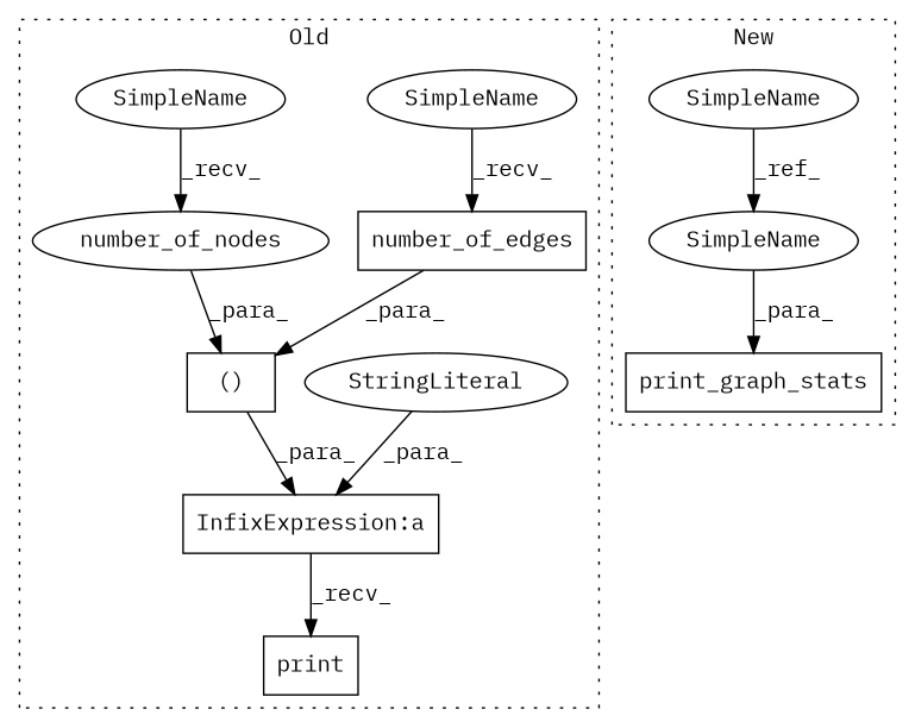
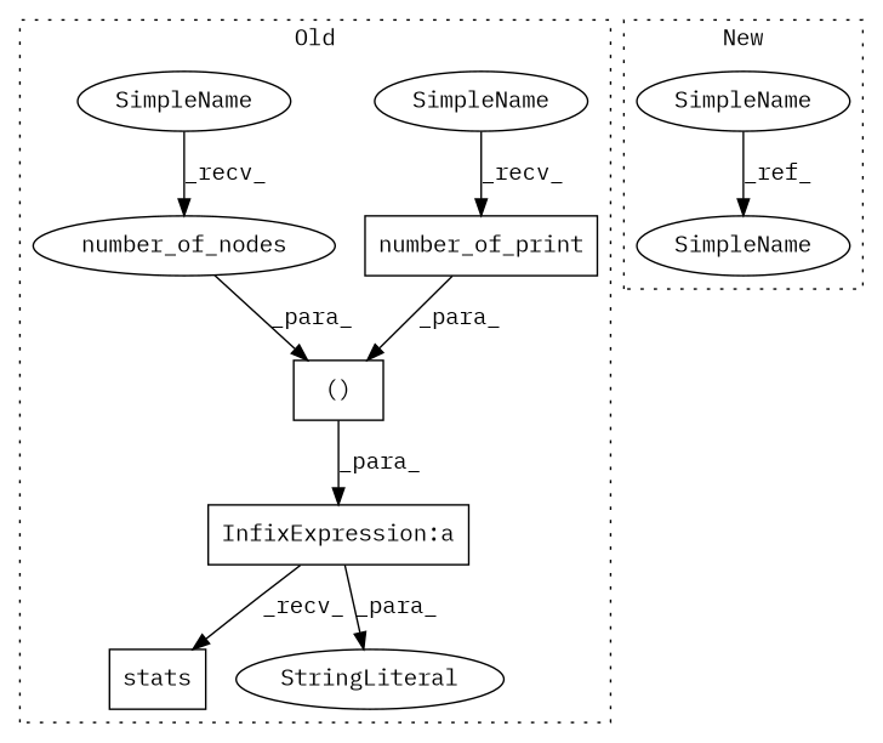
  digraph {
    fontname="IBM Plex Mono"
    node [a=32 fontname="IBM Plex Mono" l=1 s=3710 shape=ellipse]
    edge [fontname="IBM Plex Mono"]
    n1 [l=17 label=number_of_nodes s=3712]
-   n2 [l=17 label=number_of_edges s=3744 shape=box]
+   n2 [l=17 label=number_of_print s=3744 shape=box]
    n3 [a=106 l=51 label="()" shape=box]
    n4 [a=27 l=10 label="InfixExpression:a" s=3700 shape=box]
-   n5 [l="6,2" label=print s="3664,3761" shape=box]
+   n5 [l="6,2" label=stats s="3664,3761" shape=box]
    n6 [a=45 l=30 label=StringLiteral s=3670]
    n7 [a=42 label=SimpleName s=3742]
    n8 [a=42 label=SimpleName]
-   n9 [l="18,1" label=print_graph_stats s="3871,3890" shape=box]
    n10 [a=42 label=SimpleName s=3799]
    n11 [a=42 label=SimpleName s=3889]
    subgraph cluster_1 {
      label=Old
      style=dotted
      n1
      n2
      n3
      n4
      n5
      n6
      n7
      n8
    }
    subgraph cluster_2 {
      label=New
      style=dotted
-     n9
      n10
      n11
    }
    n1 -> n3 [label=_para_]
    n2 -> n3 [label=_para_]
    n3 -> n4 [label=_para_]
    n4 -> n5 [label=_recv_]
-   n6 -> n4 [label=_para_]
+   n4 -> n6 [label=_para_]
    n7 -> n2 [label=_recv_]
    n8 -> n1 [label=_recv_]
    n10 -> n11 [label=_ref_]
-   n11 -> n9 [label=_para_]
  }
